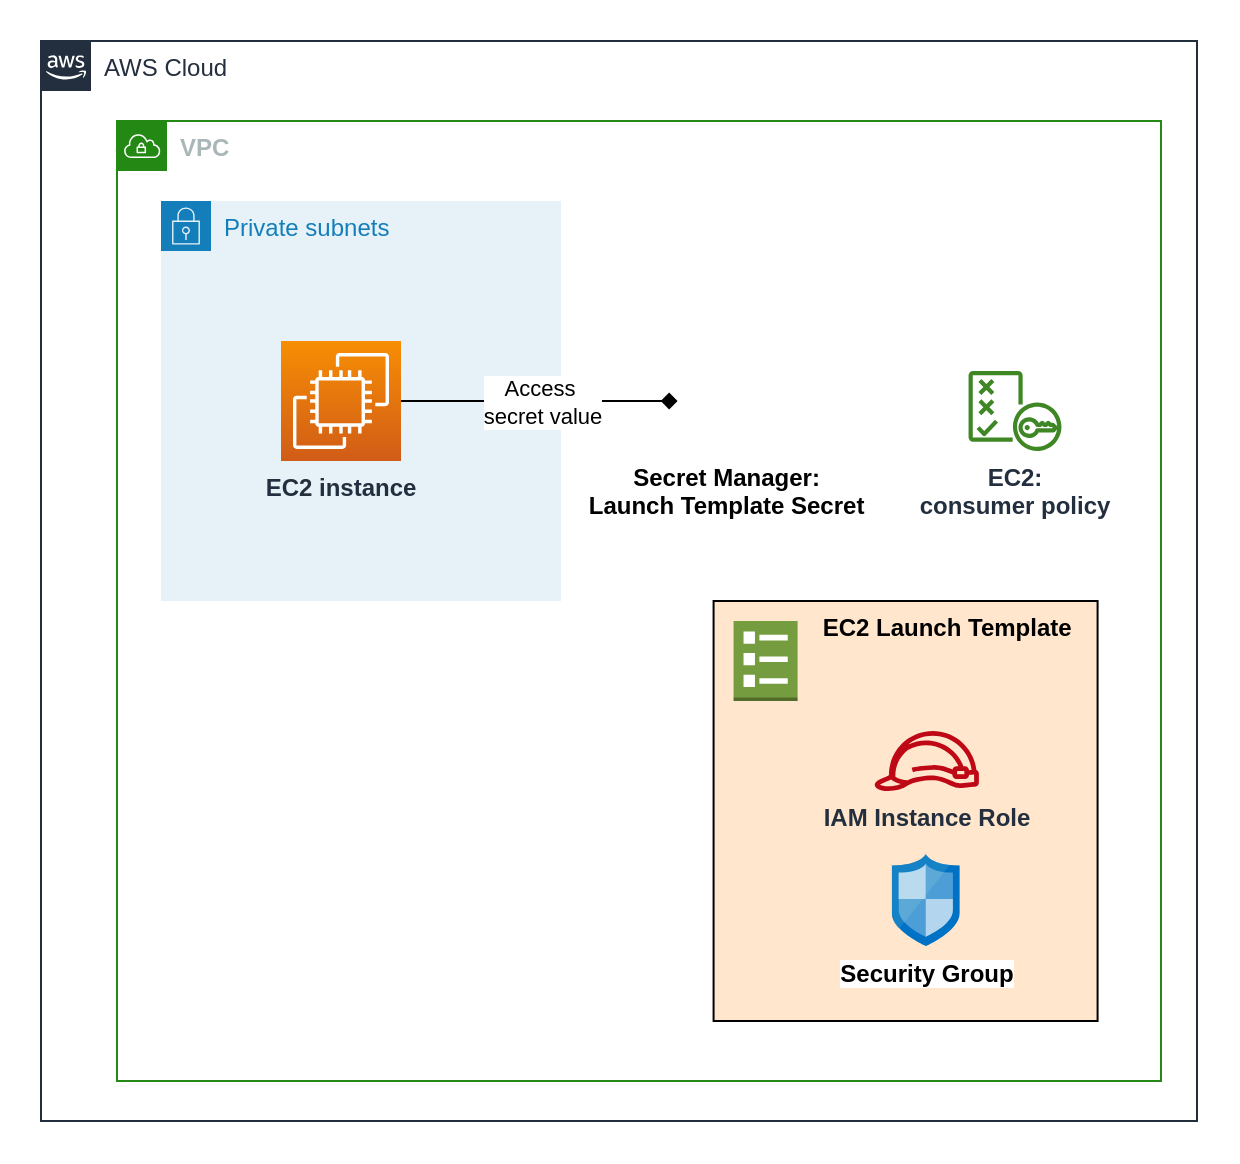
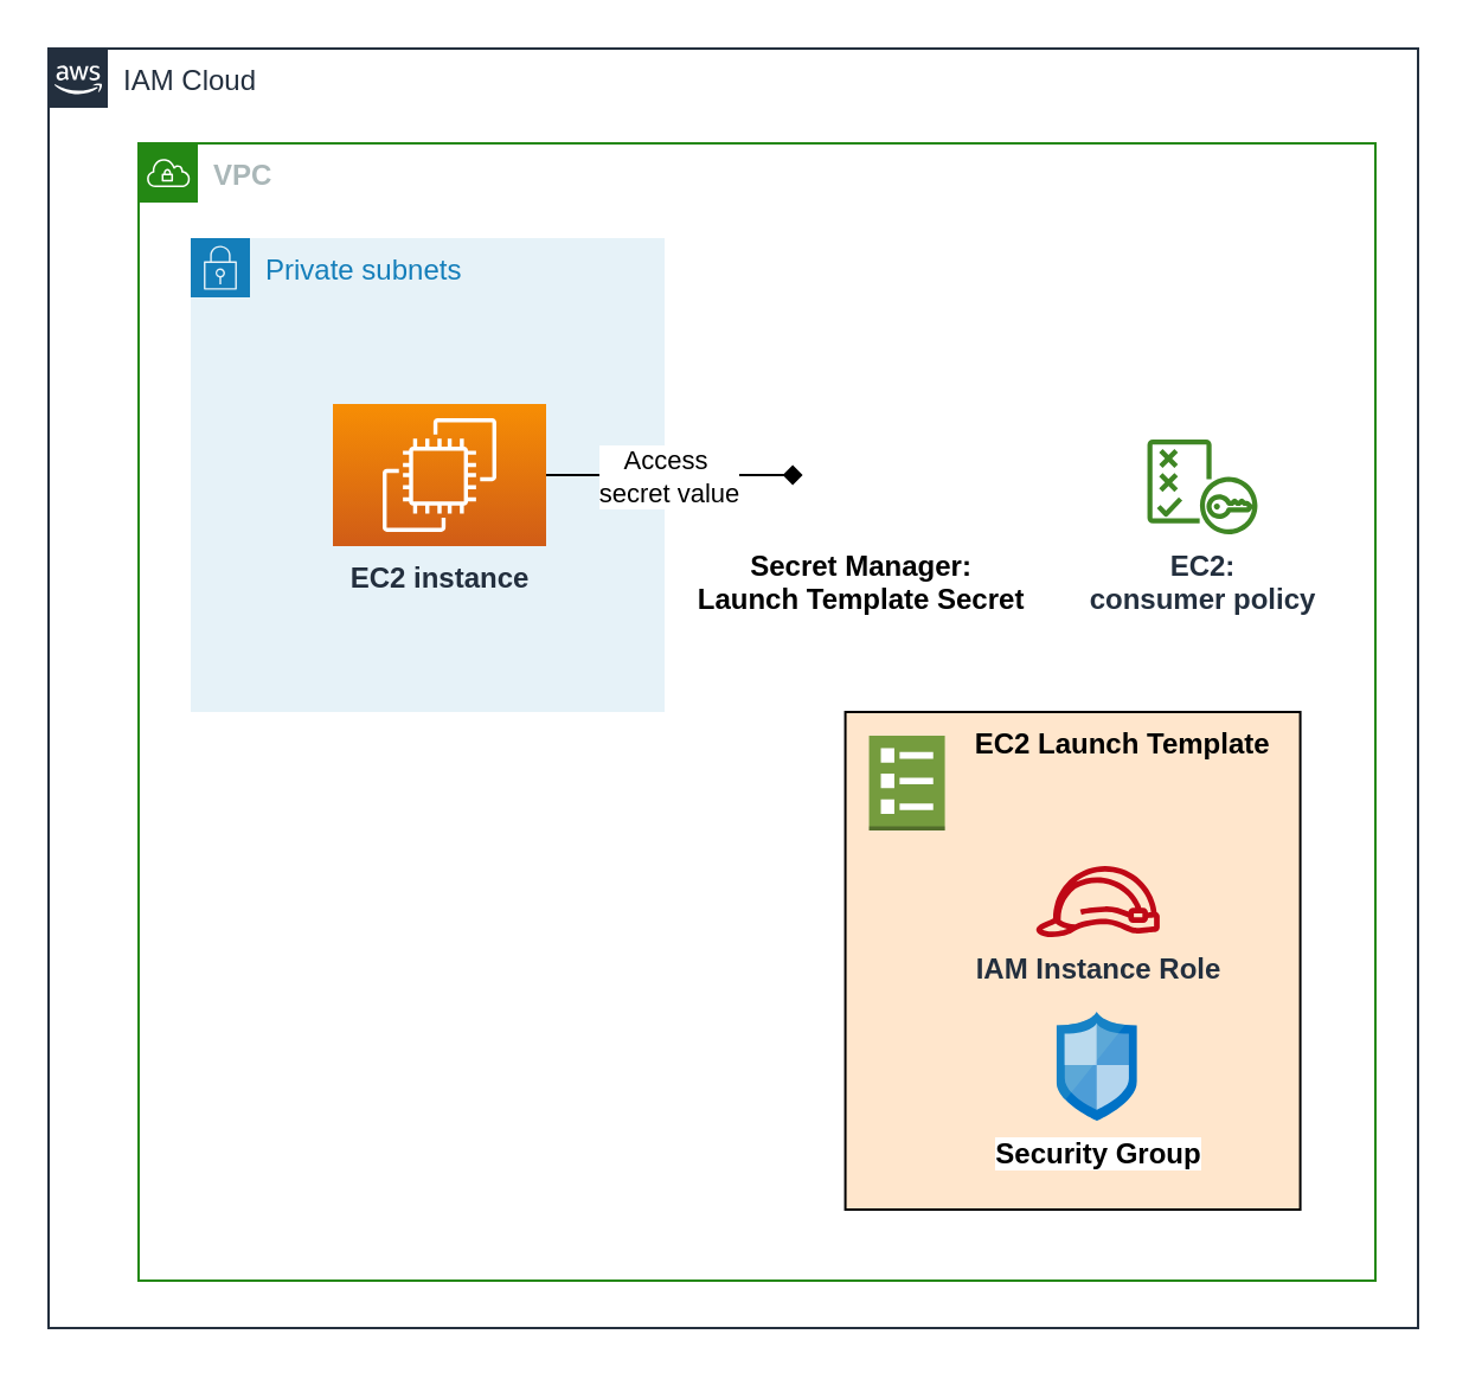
  <mxCell id="0" />
  <mxCell id="1" parent="0" />
- <mxCell id="2" value="AWS Cloud" style="points=[[0,0],[0.25,0],[0.5,0],[0.75,0],[1,0],[1,0.25],[1,0.5],[1,0.75],[1,1],[0.75,1],[0.5,1],[0.25,1],[0,1],[0,0.75],[0,0.5],[0,0.25]];outlineConnect=0;gradientColor=none;html=1;whiteSpace=wrap;fontSize=12;fontStyle=0;shape=mxgraph.aws4.group;grIcon=mxgraph.aws4.group_aws_cloud_alt;strokeColor=#232F3E;fillColor=none;verticalAlign=top;align=left;spacingLeft=30;fontColor=#232F3E;dashed=0;labelBackgroundColor=none;container=1;pointerEvents=0;collapsible=0;recursiveResize=0;" parent="1" vertex="1"><mxGeometry x="20" y="20" width="578" height="540" as="geometry" /></mxCell>
+ <mxCell id="2" value="IAM Cloud" style="points=[[0,0],[0.25,0],[0.5,0],[0.75,0],[1,0],[1,0.25],[1,0.5],[1,0.75],[1,1],[0.75,1],[0.5,1],[0.25,1],[0,1],[0,0.75],[0,0.5],[0,0.25]];outlineConnect=0;gradientColor=none;html=1;whiteSpace=wrap;fontSize=12;fontStyle=0;shape=mxgraph.aws4.group;grIcon=mxgraph.aws4.group_aws_cloud_alt;strokeColor=#232F3E;fillColor=none;verticalAlign=top;align=left;spacingLeft=30;fontColor=#232F3E;dashed=0;labelBackgroundColor=none;container=1;pointerEvents=0;collapsible=0;recursiveResize=0;" parent="1" vertex="1"><mxGeometry x="20" y="20" width="578" height="540" as="geometry" /></mxCell>
  <mxCell id="3" value="&lt;b&gt;VPC&lt;/b&gt;" style="points=[[0,0],[0.25,0],[0.5,0],[0.75,0],[1,0],[1,0.25],[1,0.5],[1,0.75],[1,1],[0.75,1],[0.5,1],[0.25,1],[0,1],[0,0.75],[0,0.5],[0,0.25]];outlineConnect=0;gradientColor=none;html=1;whiteSpace=wrap;fontSize=12;fontStyle=0;container=1;pointerEvents=0;collapsible=0;recursiveResize=0;shape=mxgraph.aws4.group;grIcon=mxgraph.aws4.group_vpc;strokeColor=#248814;fillColor=none;verticalAlign=top;align=left;spacingLeft=30;fontColor=#AAB7B8;dashed=0;" parent="2" vertex="1"><mxGeometry x="38" y="40" width="522" height="480" as="geometry" /></mxCell>
  <mxCell id="4" value="Private subnets" style="points=[[0,0],[0.25,0],[0.5,0],[0.75,0],[1,0],[1,0.25],[1,0.5],[1,0.75],[1,1],[0.75,1],[0.5,1],[0.25,1],[0,1],[0,0.75],[0,0.5],[0,0.25]];outlineConnect=0;gradientColor=none;html=1;whiteSpace=wrap;fontSize=12;fontStyle=0;container=1;pointerEvents=0;collapsible=0;recursiveResize=0;shape=mxgraph.aws4.group;grIcon=mxgraph.aws4.group_security_group;grStroke=0;strokeColor=#147EBA;fillColor=#E6F2F8;verticalAlign=top;align=left;spacingLeft=30;fontColor=#147EBA;dashed=0;" parent="3" vertex="1"><mxGeometry x="22" y="40" width="200" height="200" as="geometry" /></mxCell>
- <mxCell id="5" value="EC2 instance" style="sketch=0;points=[[0,0,0],[0.25,0,0],[0.5,0,0],[0.75,0,0],[1,0,0],[0,1,0],[0.25,1,0],[0.5,1,0],[0.75,1,0],[1,1,0],[0,0.25,0],[0,0.5,0],[0,0.75,0],[1,0.25,0],[1,0.5,0],[1,0.75,0]];outlineConnect=0;fontColor=#232F3E;gradientColor=#F78E04;gradientDirection=north;fillColor=#D05C17;strokeColor=#ffffff;dashed=0;verticalLabelPosition=bottom;verticalAlign=top;align=center;html=1;fontSize=12;fontStyle=1;aspect=fixed;shape=mxgraph.aws4.resourceIcon;resIcon=mxgraph.aws4.ec2;" parent="4" vertex="1"><mxGeometry x="60" y="70" width="60" height="60" as="geometry" /></mxCell>
+ <mxCell id="5" value="EC2 instance" style="sketch=0;points=[[0,0,0],[0.25,0,0],[0.5,0,0],[0.75,0,0],[1,0,0],[0,1,0],[0.25,1,0],[0.5,1,0],[0.75,1,0],[1,1,0],[0,0.25,0],[0,0.5,0],[0,0.75,0],[1,0.25,0],[1,0.5,0],[1,0.75,0]];outlineConnect=0;fontColor=#232F3E;gradientColor=#F78E04;gradientDirection=north;fillColor=#D05C17;strokeColor=#ffffff;dashed=0;verticalLabelPosition=bottom;verticalAlign=top;align=center;html=1;fontSize=12;fontStyle=1;aspect=fixed;shape=mxgraph.aws4.resourceIcon;resIcon=mxgraph.aws4.ec2;" parent="4" vertex="1"><mxGeometry x="60" y="70" width="90" height="60" as="geometry" /></mxCell>
  <mxCell id="6" style="edgeStyle=orthogonalEdgeStyle;html=1;entryX=0;entryY=0.5;entryDx=0;entryDy=0;endArrow=diamond;" parent="3" source="5" target="8" edge="1"><mxGeometry relative="1" as="geometry" /></mxCell>
  <mxCell id="7" value="Access&amp;nbsp;&lt;div&gt;secret value&lt;/div&gt;" style="edgeLabel;html=1;align=center;verticalAlign=middle;resizable=0;points=[];" parent="6" vertex="1" connectable="0"><mxGeometry x="0.26" y="3" relative="1" as="geometry"><mxPoint x="-17" y="3" as="offset" /></mxGeometry></mxCell>
  <mxCell id="8" value="Secret Manager:&#10;Launch Template Secret" style="shape=image;verticalLabelPosition=bottom;labelBackgroundColor=default;verticalAlign=top;aspect=fixed;imageAspect=0;image=https://cloud-icons.onemodel.app/aws/Architecture-Service-Icons_01312023/Arch_Security-Identity-Compliance/64/Arch_AWS-Secrets-Manager_64@5x.png;fontStyle=1" parent="3" vertex="1"><mxGeometry x="280.29" y="115" width="50" height="50" as="geometry" /></mxCell>
  <mxCell id="9" value="EC2:&lt;br&gt;consumer policy" style="sketch=0;outlineConnect=0;fontColor=#232F3E;gradientColor=none;fillColor=#3F8624;strokeColor=none;dashed=0;verticalLabelPosition=bottom;verticalAlign=top;align=center;html=1;fontSize=12;fontStyle=1;aspect=fixed;pointerEvents=1;shape=mxgraph.aws4.policy;" parent="3" vertex="1"><mxGeometry x="425.72" y="125" width="46.57" height="40" as="geometry" /></mxCell>
  <mxCell id="10" value="" style="group" parent="3" vertex="1" connectable="0"><mxGeometry x="298.29" y="240" width="192" height="210" as="geometry" /></mxCell>
  <mxCell id="11" value="&lt;b&gt;&amp;nbsp; &amp;nbsp; &amp;nbsp; &amp;nbsp; &amp;nbsp; &amp;nbsp; &amp;nbsp; &amp;nbsp; EC2 Launch Template&lt;/b&gt;" style="rounded=0;whiteSpace=wrap;html=1;fontSize=12;align=left;labelPosition=center;verticalLabelPosition=middle;verticalAlign=top;fillColor=#ffe6cc;" parent="10" vertex="1"><mxGeometry width="192" height="210" as="geometry" /></mxCell>
  <mxCell id="12" value="" style="outlineConnect=0;dashed=0;verticalLabelPosition=bottom;verticalAlign=top;align=center;html=1;shape=mxgraph.aws3.template;fillColor=#759C3E;gradientColor=none;" parent="10" vertex="1"><mxGeometry x="10" y="10" width="32" height="40" as="geometry" /></mxCell>
  <mxCell id="13" value="IAM Instance Role" style="sketch=0;outlineConnect=0;fontColor=#232F3E;gradientColor=none;fillColor=#BF0816;strokeColor=none;dashed=0;verticalLabelPosition=bottom;verticalAlign=top;align=center;html=1;fontSize=12;fontStyle=1;aspect=fixed;pointerEvents=1;shape=mxgraph.aws4.role;" parent="10" vertex="1"><mxGeometry x="80.0" y="65" width="53.18" height="30" as="geometry" /></mxCell>
  <mxCell id="14" value="Security Group" style="sketch=0;aspect=fixed;html=1;points=[];align=center;image;fontSize=12;image=img/lib/mscae/Network_Security_Groups_Classic.svg;fontStyle=1" parent="10" vertex="1"><mxGeometry x="89.57" y="127" width="34.04" height="46" as="geometry" /></mxCell>
